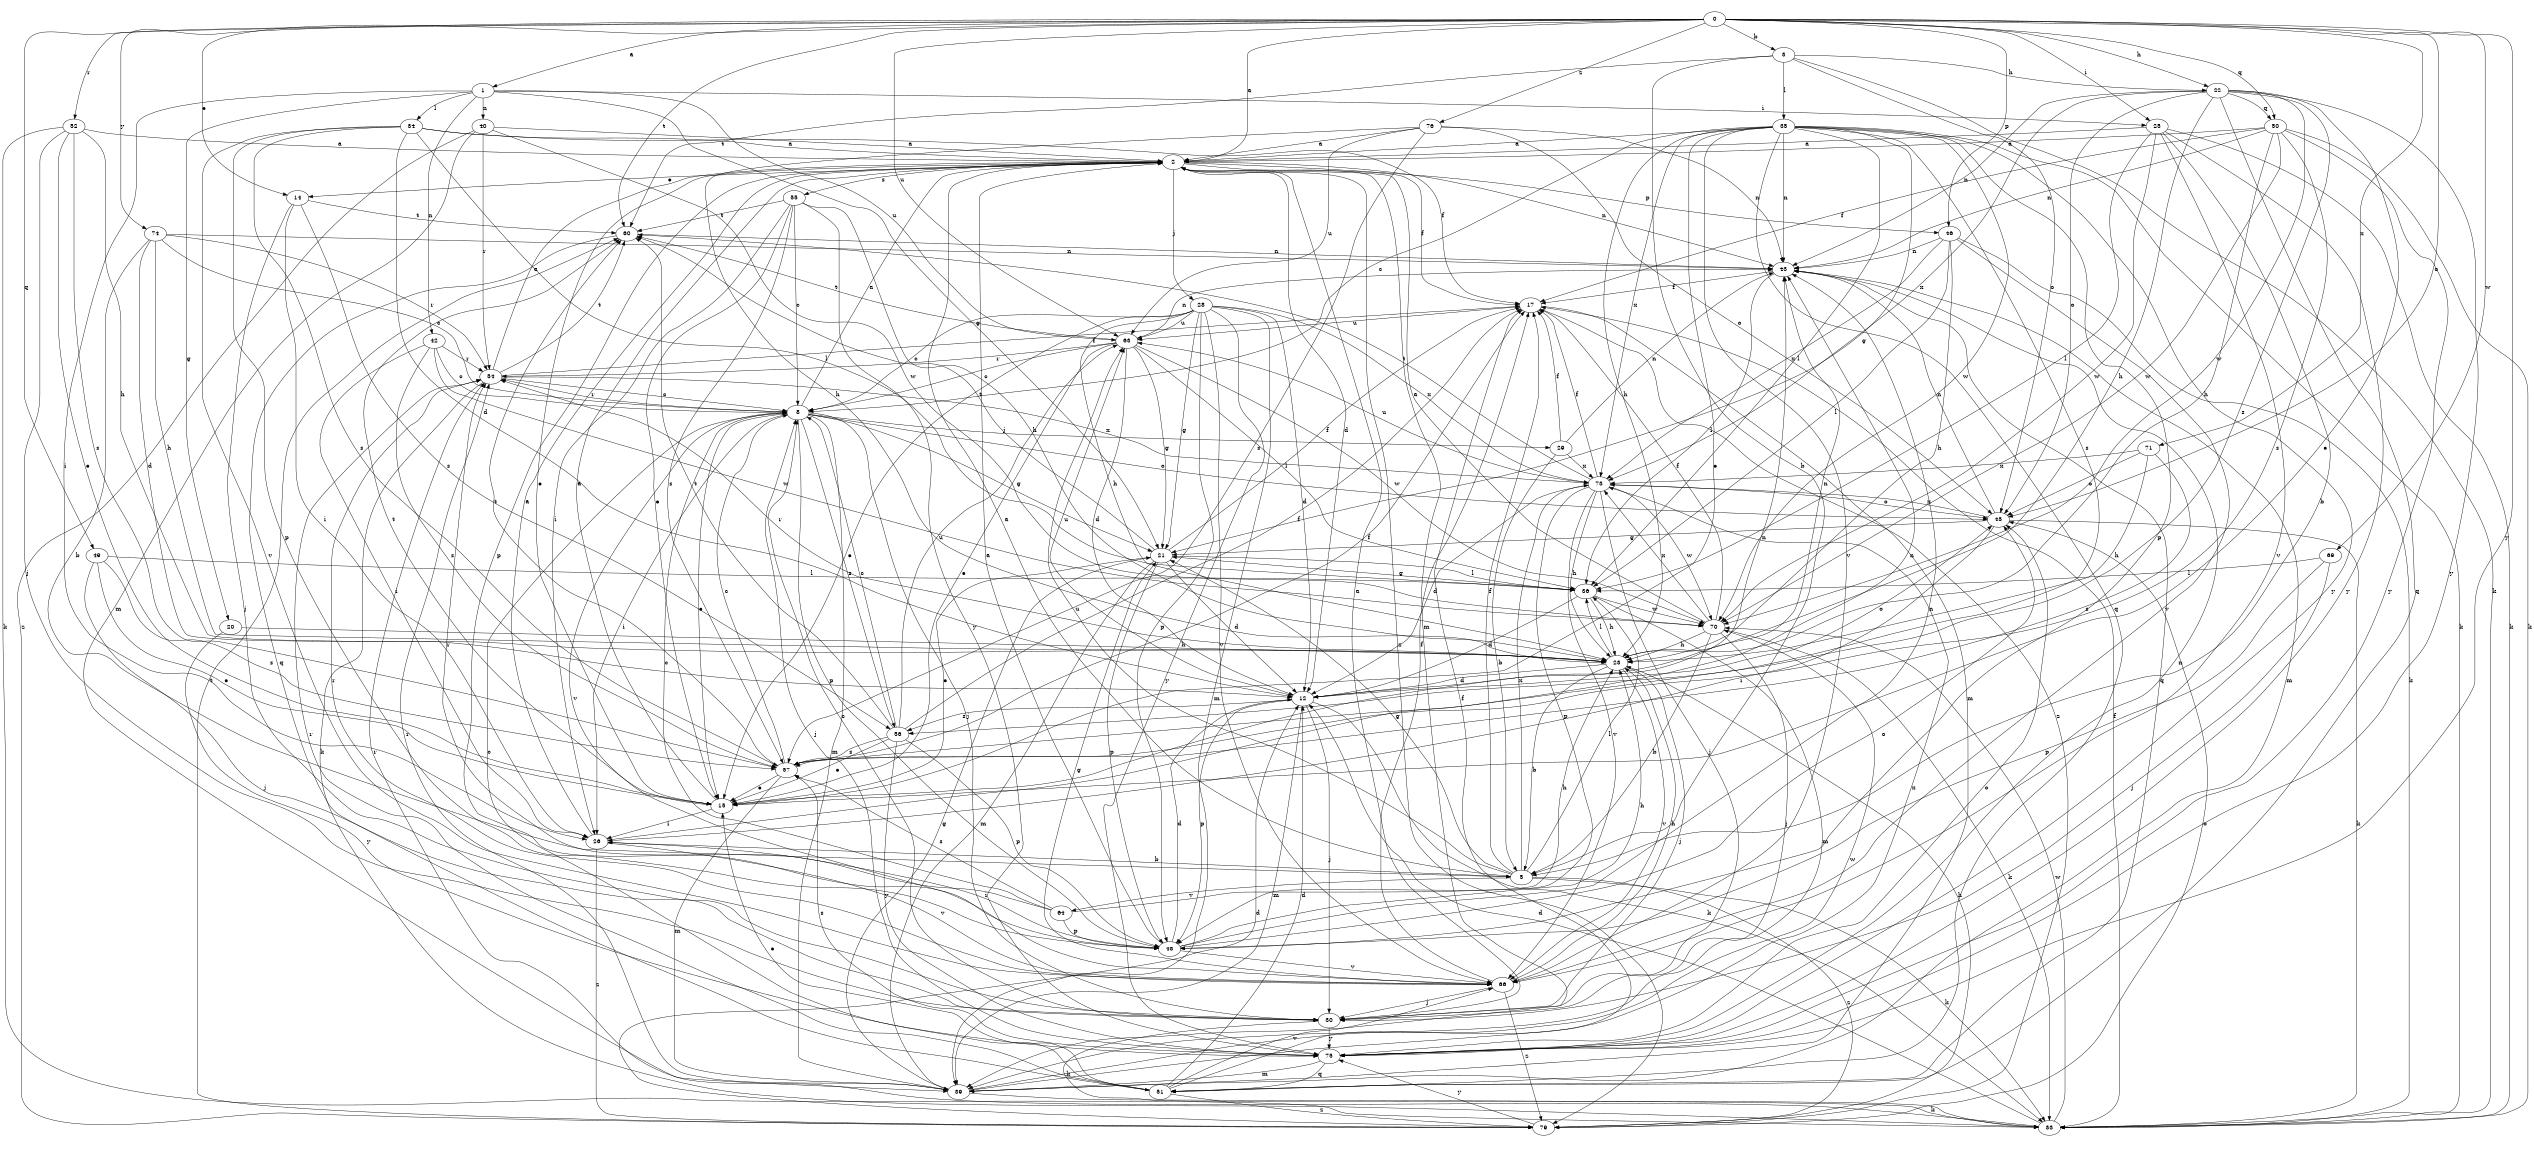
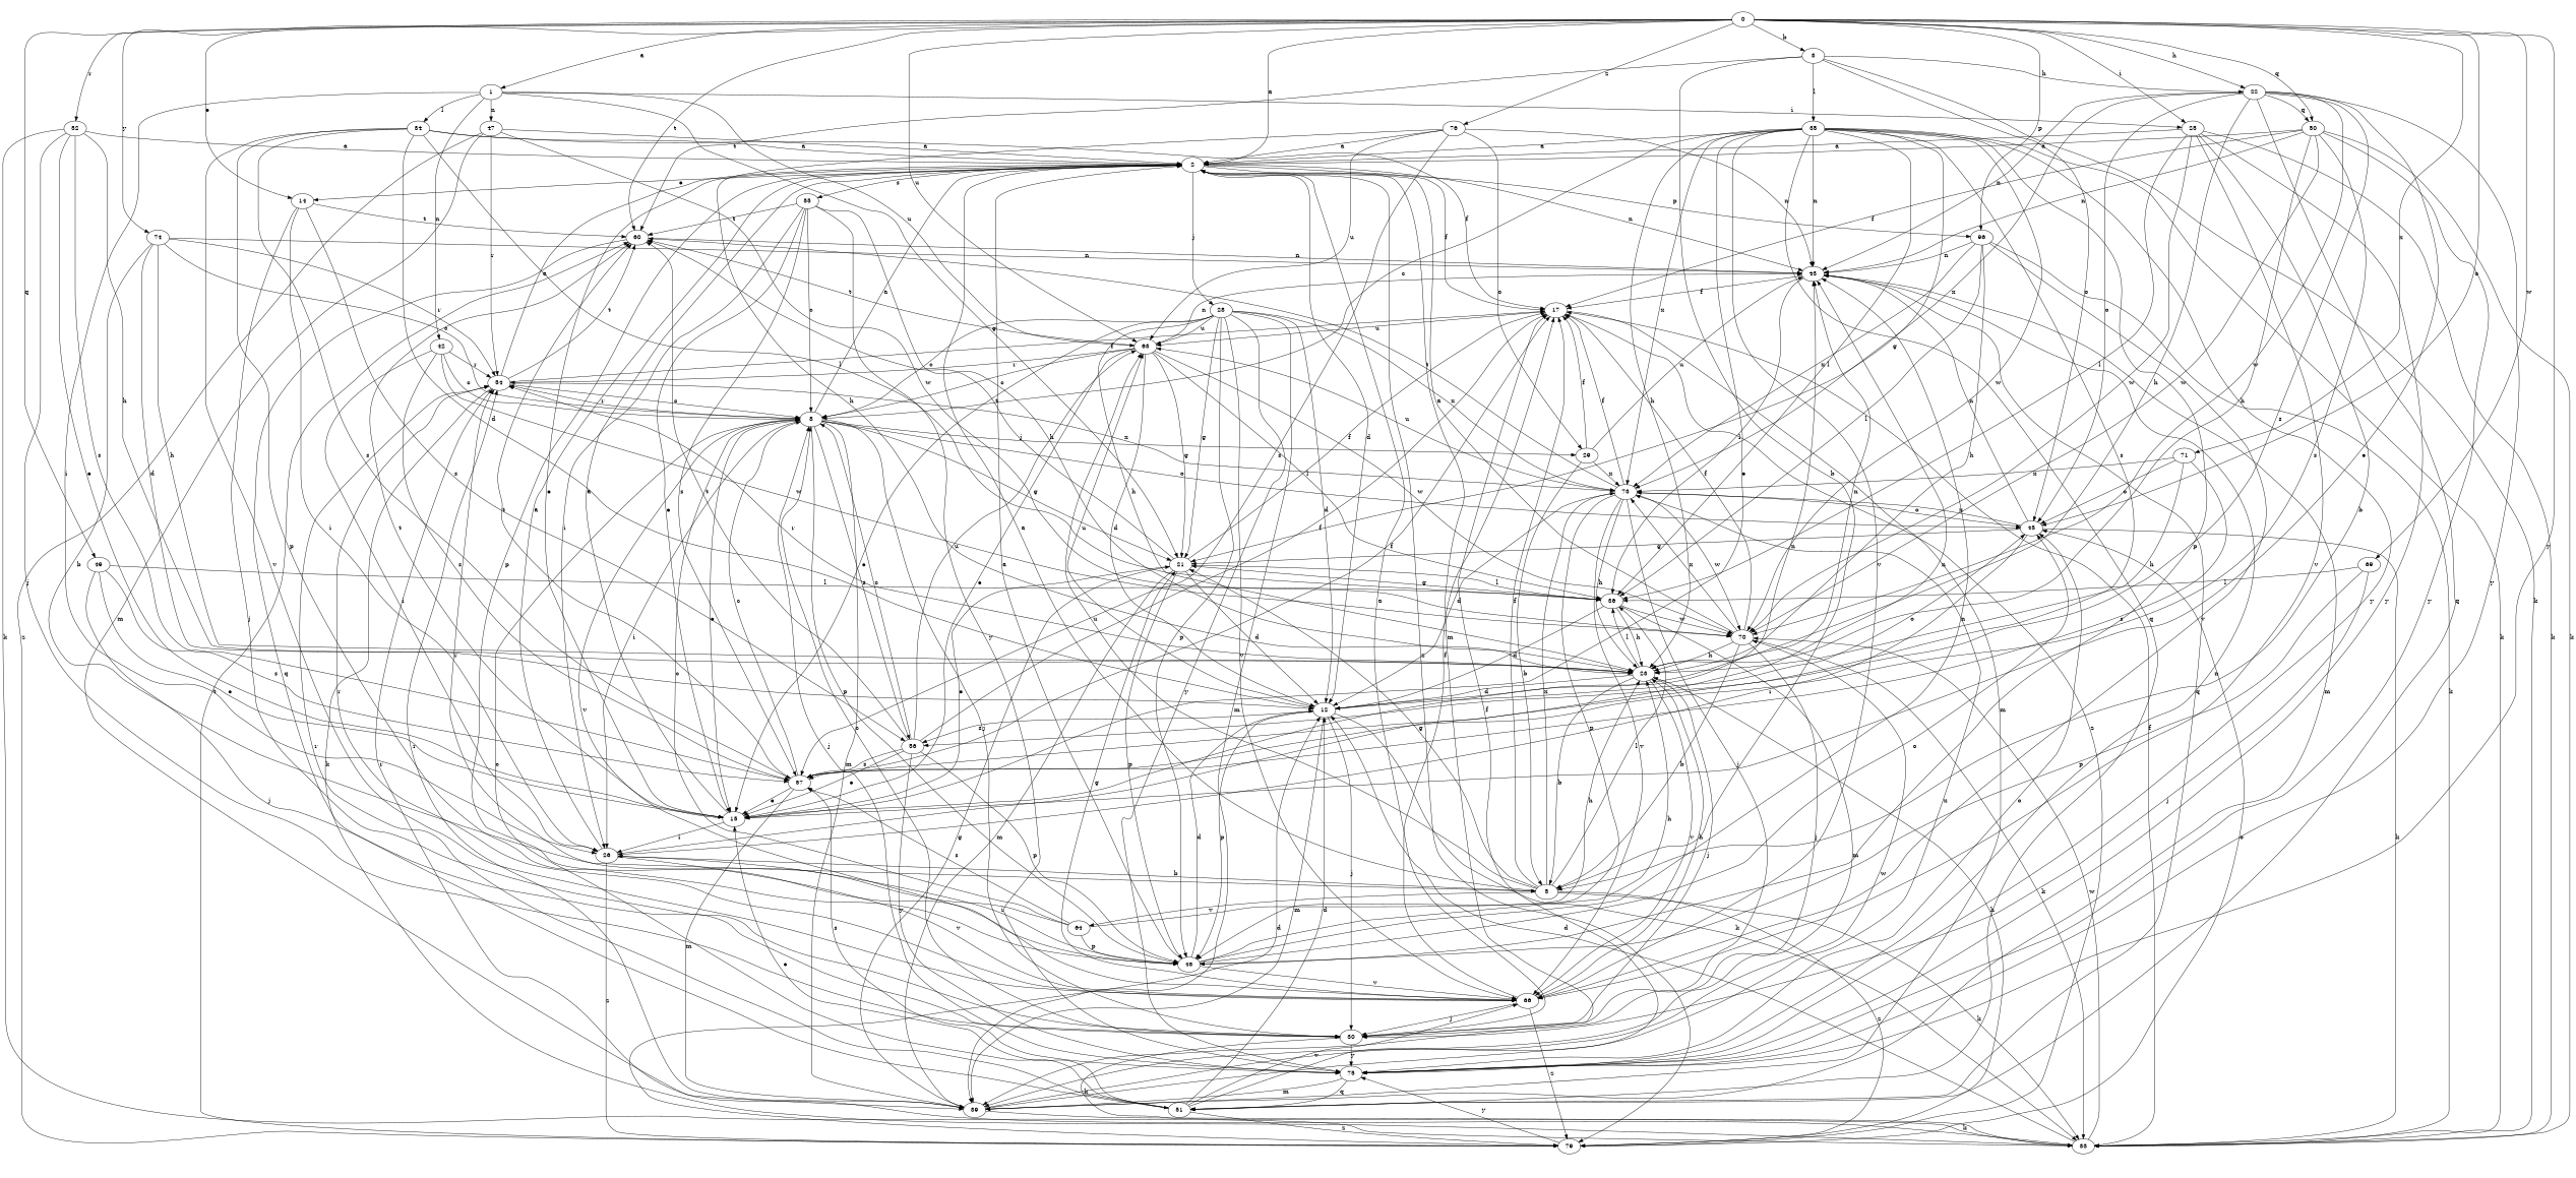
  strict digraph {
    0
    1
    2
    3
    14
    22
    25
    45
-   46
+   46 [label=96]
    49
    50
    52
    60
    63
    69
    71
    74
    75
    76
-   20
    21
    26
    34
-   40
+   40 [label=47]
    42
    12
    15
    17
    28
    39
    43
    48
    55
    79
    5
    33
    35
    30
    56
    73
    23
    51
    70
    36
    66
    57
    8
    54
    64
    29
    0 -> 1 [label=a]
    0 -> 2 [label=a]
    0 -> 3 [label=b]
    0 -> 14 [label=e]
    0 -> 22 [label=h]
    0 -> 25 [label=i]
    0 -> 45 [label=o]
    0 -> 46 [label=p]
    0 -> 49 [label=q]
    0 -> 50 [label=q]
    0 -> 52 [label=r]
    0 -> 60 [label=t]
    0 -> 63 [label=u]
    0 -> 69 [label=w]
    0 -> 71 [label=x]
    0 -> 74 [label=y]
    0 -> 75 [label=y]
    0 -> 76 [label=z]
    1 -> 25 [label=i]
    1 -> 63 [label=u]
-   1 -> 20 [label=g]
    1 -> 21 [label=g]
    1 -> 26 [label=i]
    1 -> 34 [label=l]
    1 -> 40 [label=n]
    1 -> 42 [label=n]
    2 -> 14 [label=e]
    2 -> 46 [label=p]
    2 -> 12 [label=d]
    2 -> 15 [label=e]
    2 -> 17 [label=f]
    2 -> 28 [label=j]
    2 -> 39 [label=m]
    2 -> 43 [label=n]
    2 -> 48 [label=p]
    2 -> 55 [label=s]
    2 -> 79 [label=z]
    3 -> 22 [label=h]
    3 -> 45 [label=o]
    3 -> 60 [label=t]
    3 -> 5 [label=b]
    3 -> 33 [label=k]
    3 -> 35 [label=l]
    14 -> 60 [label=t]
    14 -> 26 [label=i]
    14 -> 30 [label=j]
    14 -> 56 [label=s]
    22 -> 45 [label=o]
    22 -> 50 [label=q]
    22 -> 75 [label=y]
    22 -> 15 [label=e]
    22 -> 43 [label=n]
    22 -> 56 [label=s]
    22 -> 73 [label=x]
    22 -> 23 [label=h]
    22 -> 51 [label=q]
    22 -> 70 [label=w]
    25 -> 2 [label=a]
    25 -> 75 [label=y]
    25 -> 5 [label=b]
    25 -> 33 [label=k]
    25 -> 70 [label=w]
    25 -> 36 [label=l]
    25 -> 66 [label=v]
    45 -> 21 [label=g]
    45 -> 26 [label=i]
    45 -> 43 [label=n]
    45 -> 33 [label=k]
    45 -> 73 [label=x]
    46 -> 43 [label=n]
    46 -> 33 [label=k]
    46 -> 73 [label=x]
    46 -> 23 [label=h]
    46 -> 36 [label=l]
    46 -> 66 [label=v]
    49 -> 15 [label=e]
    49 -> 30 [label=j]
    49 -> 36 [label=l]
    49 -> 57 [label=s]
    50 -> 2 [label=a]
    50 -> 75 [label=y]
    50 -> 17 [label=f]
    50 -> 43 [label=n]
    50 -> 33 [label=k]
    50 -> 23 [label=h]
    50 -> 70 [label=w]
    50 -> 57 [label=s]
    52 -> 2 [label=a]
    52 -> 15 [label=e]
    52 -> 33 [label=k]
    52 -> 30 [label=j]
    52 -> 23 [label=h]
    52 -> 57 [label=s]
    60 -> 43 [label=n]
    60 -> 51 [label=q]
    63 -> 60 [label=t]
    63 -> 21 [label=g]
    63 -> 12 [label=d]
    63 -> 15 [label=e]
    63 -> 43 [label=n]
    63 -> 70 [label=w]
    63 -> 36 [label=l]
    63 -> 8 [label=c]
    63 -> 54 [label=r]
    69 -> 48 [label=p]
    69 -> 30 [label=j]
    69 -> 36 [label=l]
    71 -> 45 [label=o]
    71 -> 73 [label=x]
    71 -> 23 [label=h]
    71 -> 57 [label=s]
    74 -> 12 [label=d]
    74 -> 43 [label=n]
    74 -> 5 [label=b]
    74 -> 23 [label=h]
    74 -> 8 [label=c]
    74 -> 54 [label=r]
    75 -> 45 [label=o]
    75 -> 39 [label=m]
    75 -> 43 [label=n]
    75 -> 51 [label=q]
    75 -> 57 [label=s]
    75 -> 8 [label=j]
    76 -> 2 [label=a]
-   76 -> 45 [label=o]
+   76 -> 29 [label=o]
    76 -> 63 [label=u]
    76 -> 43 [label=n]
    76 -> 23 [label=h]
    76 -> 57 [label=s]
-   20 -> 75 [label=y]
-   20 -> 23 [label=h]
    21 -> 60 [label=t]
    21 -> 12 [label=d]
    21 -> 15 [label=e]
    21 -> 17 [label=f]
    21 -> 39 [label=m]
    21 -> 48 [label=p]
    21 -> 36 [label=l]
    26 -> 2 [label=a]
    26 -> 43 [label=n]
    26 -> 79 [label=z]
    26 -> 5 [label=b]
    26 -> 66 [label=v]
    34 -> 2 [label=a]
    34 -> 12 [label=d]
    34 -> 17 [label=f]
    34 -> 48 [label=p]
    34 -> 36 [label=l]
    34 -> 66 [label=v]
    34 -> 57 [label=s]
    40 -> 2 [label=a]
    40 -> 39 [label=m]
    40 -> 79 [label=z]
    40 -> 70 [label=w]
    40 -> 54 [label=r]
    42 -> 26 [label=i]
    42 -> 70 [label=w]
    42 -> 57 [label=s]
    42 -> 8 [label=c]
    42 -> 54 [label=r]
    12 -> 45 [label=o]
    12 -> 63 [label=u]
    12 -> 39 [label=m]
    12 -> 43 [label=n]
    12 -> 48 [label=p]
    12 -> 33 [label=k]
    12 -> 30 [label=j]
    12 -> 56 [label=s]
    15 -> 2 [label=a]
    15 -> 60 [label=t]
    15 -> 26 [label=i]
    15 -> 43 [label=n]
    17 -> 63 [label=u]
    17 -> 39 [label=m]
    17 -> 79 [label=z]
    28 -> 63 [label=u]
    28 -> 75 [label=y]
    28 -> 21 [label=g]
    28 -> 12 [label=d]
    28 -> 15 [label=e]
    28 -> 39 [label=m]
    28 -> 48 [label=p]
    28 -> 73 [label=x]
    28 -> 23 [label=h]
    28 -> 66 [label=v]
    28 -> 8 [label=c]
    39 -> 21 [label=g]
    39 -> 33 [label=k]
    39 -> 73 [label=x]
    39 -> 70 [label=w]
    39 -> 54 [label=r]
    43 -> 17 [label=f]
    43 -> 39 [label=m]
    43 -> 51 [label=q]
    43 -> 36 [label=l]
    48 -> 2 [label=a]
    48 -> 45 [label=o]
    48 -> 26 [label=i]
    48 -> 12 [label=d]
    48 -> 43 [label=n]
    48 -> 23 [label=h]
    48 -> 66 [label=v]
    55 -> 60 [label=t]
    55 -> 75 [label=y]
    55 -> 26 [label=i]
    55 -> 15 [label=e]
    55 -> 23 [label=h]
    55 -> 57 [label=s]
    55 -> 8 [label=c]
    79 -> 45 [label=o]
    79 -> 60 [label=t]
    79 -> 75 [label=y]
    79 -> 12 [label=d]
    79 -> 23 [label=h]
    5 -> 2 [label=a]
    5 -> 63 [label=u]
    5 -> 21 [label=g]
    5 -> 17 [label=f]
    5 -> 79 [label=z]
    5 -> 33 [label=k]
    5 -> 73 [label=x]
    5 -> 36 [label=l]
    5 -> 64 [label=v]
    33 -> 12 [label=d]
    33 -> 17 [label=f]
    33 -> 70 [label=w]
    33 -> 54 [label=r]
    35 -> 2 [label=a]
    35 -> 75 [label=y]
    35 -> 21 [label=g]
    35 -> 15 [label=e]
    35 -> 43 [label=n]
    35 -> 48 [label=p]
    35 -> 33 [label=k]
    35 -> 73 [label=x]
    35 -> 23 [label=h]
    35 -> 51 [label=q]
    35 -> 70 [label=w]
    35 -> 36 [label=l]
    35 -> 66 [label=v]
    35 -> 57 [label=s]
    35 -> 8 [label=c]
    30 -> 2 [label=a]
    30 -> 75 [label=y]
    30 -> 33 [label=k]
    30 -> 8 [label=c]
    56 -> 60 [label=t]
    56 -> 63 [label=u]
    56 -> 75 [label=y]
    56 -> 15 [label=e]
    56 -> 17 [label=f]
    56 -> 48 [label=p]
    56 -> 57 [label=s]
    56 -> 8 [label=c]
    73 -> 45 [label=o]
    73 -> 60 [label=t]
    73 -> 63 [label=u]
    73 -> 12 [label=d]
    73 -> 17 [label=f]
    73 -> 48 [label=p]
    73 -> 30 [label=j]
    73 -> 23 [label=h]
    73 -> 70 [label=w]
    73 -> 66 [label=v]
    23 -> 12 [label=d]
    23 -> 5 [label=b]
    23 -> 30 [label=j]
    23 -> 36 [label=l]
    23 -> 66 [label=v]
    23 -> 54 [label=r]
    51 -> 12 [label=d]
    51 -> 15 [label=e]
    51 -> 17 [label=f]
    51 -> 79 [label=z]
    51 -> 66 [label=v]
    51 -> 8 [label=c]
    51 -> 54 [label=r]
    70 -> 2 [label=a]
    70 -> 17 [label=f]
    70 -> 5 [label=b]
    70 -> 33 [label=k]
    70 -> 30 [label=j]
    70 -> 73 [label=x]
    70 -> 23 [label=h]
    36 -> 21 [label=g]
    36 -> 12 [label=d]
    36 -> 39 [label=m]
    36 -> 23 [label=h]
    36 -> 70 [label=w]
    66 -> 21 [label=g]
    66 -> 17 [label=f]
    66 -> 79 [label=z]
    66 -> 30 [label=j]
    66 -> 23 [label=h]
    66 -> 54 [label=r]
    57 -> 60 [label=t]
    57 -> 15 [label=e]
    57 -> 17 [label=f]
    57 -> 39 [label=m]
    57 -> 8 [label=c]
    8 -> 2 [label=a]
    8 -> 45 [label=o]
    8 -> 21 [label=g]
    8 -> 26 [label=i]
    8 -> 15 [label=e]
    8 -> 39 [label=m]
    8 -> 48 [label=p]
    8 -> 30 [label=j]
    8 -> 56 [label=s]
    8 -> 66 [label=v]
    8 -> 54 [label=r]
    8 -> 29 [label=j]
    54 -> 2 [label=a]
    54 -> 60 [label=t]
    54 -> 17 [label=f]
    54 -> 33 [label=k]
    54 -> 73 [label=x]
    54 -> 8 [label=c]
    64 -> 48 [label=p]
    64 -> 23 [label=h]
    64 -> 57 [label=s]
    64 -> 8 [label=c]
    64 -> 54 [label=r]
    29 -> 17 [label=f]
-   29 -> 43 [label=n]
+   29 -> 43 [label=u]
    29 -> 5 [label=b]
    29 -> 73 [label=x]
  }
